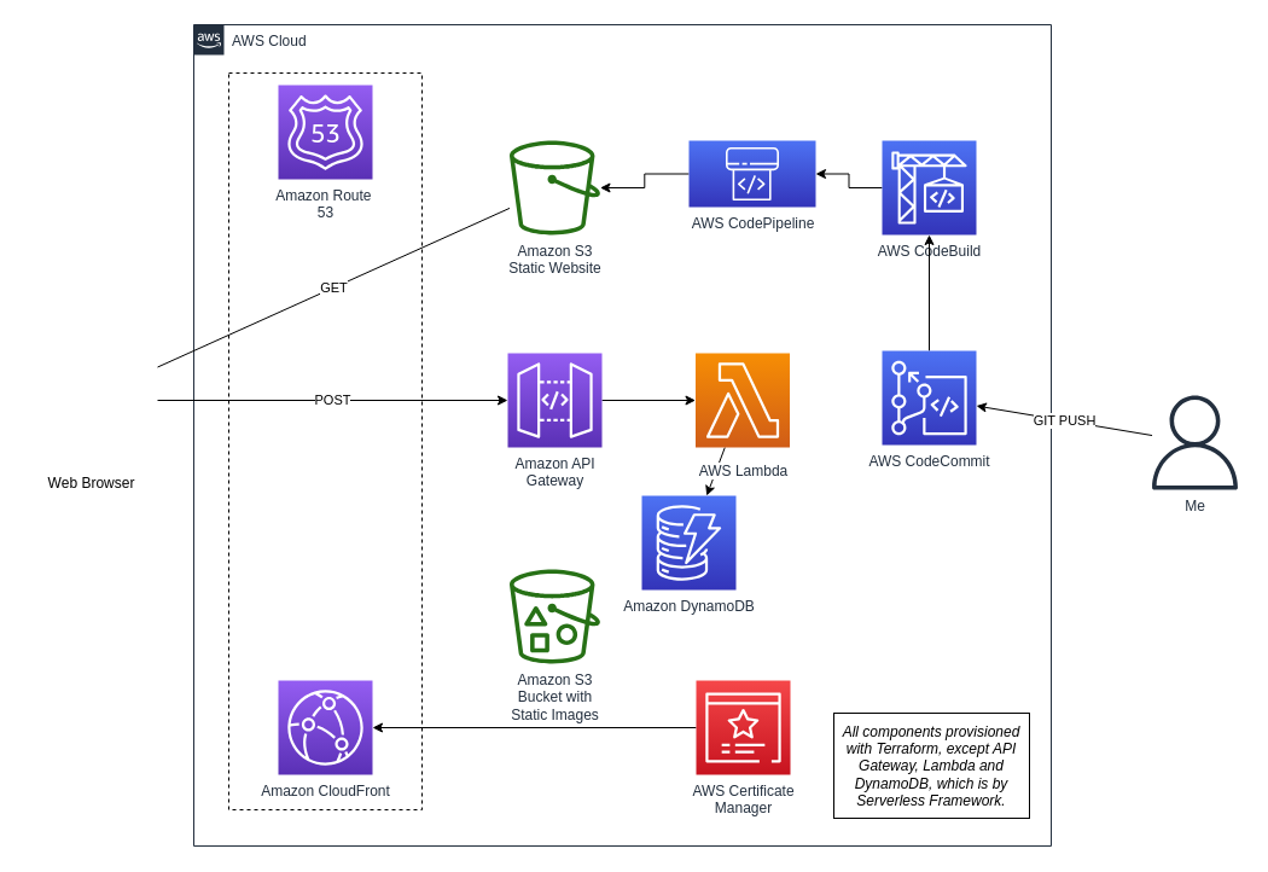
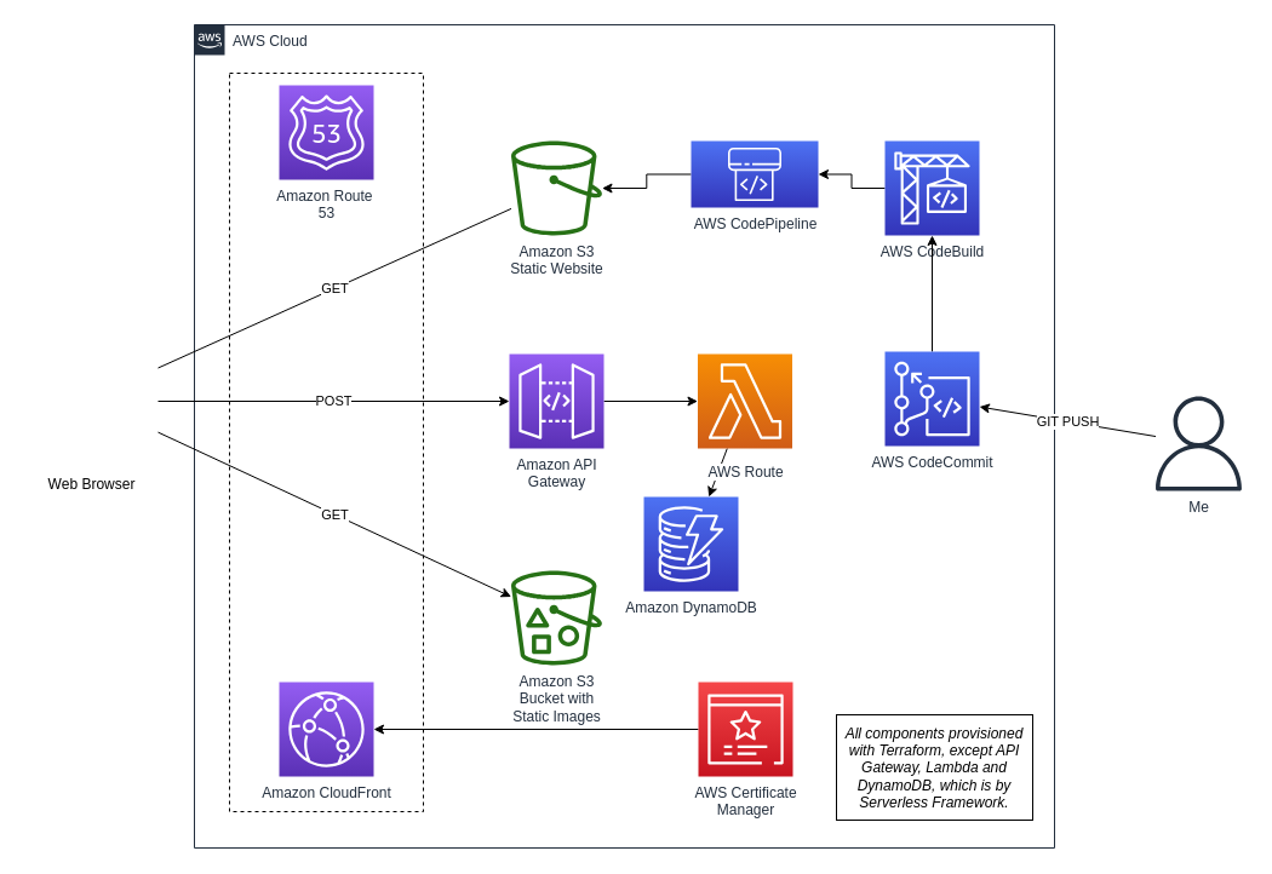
  <mxCell id="0" />
  <mxCell id="1" parent="0" />
  <mxCell id="2" value="AWS Cloud" style="points=[[0,0],[0.25,0],[0.5,0],[0.75,0],[1,0],[1,0.25],[1,0.5],[1,0.75],[1,1],[0.75,1],[0.5,1],[0.25,1],[0,1],[0,0.75],[0,0.5],[0,0.25]];outlineConnect=0;gradientColor=none;html=1;whiteSpace=wrap;fontSize=12;fontStyle=0;shape=mxgraph.aws4.group;grIcon=mxgraph.aws4.group_aws_cloud_alt;strokeColor=#232F3E;fillColor=none;verticalAlign=top;align=left;spacingLeft=30;fontColor=#232F3E;dashed=0;labelBackgroundColor=#ffffff;" vertex="1" parent="1"><mxGeometry x="160" y="20" width="710" height="680" as="geometry" /></mxCell>
  <mxCell id="3" style="edgeStyle=none;rounded=0;orthogonalLoop=1;jettySize=auto;html=1;labelBackgroundColor=#FFFFFF;" edge="1" parent="1" source="4" target="6"><mxGeometry relative="1" as="geometry" /></mxCell>
- <mxCell id="4" value="AWS Lambda" style="outlineConnect=0;fontColor=#232F3E;gradientColor=#F78E04;gradientDirection=north;fillColor=#D05C17;strokeColor=#ffffff;dashed=0;verticalLabelPosition=bottom;verticalAlign=top;align=center;html=1;fontSize=12;fontStyle=0;aspect=fixed;shape=mxgraph.aws4.resourceIcon;resIcon=mxgraph.aws4.lambda;labelBackgroundColor=#FFFFFF;spacingTop=6;" parent="1" vertex="1"><mxGeometry x="575.5" y="292" width="78" height="78" as="geometry" /></mxCell>
+ <mxCell id="4" value="AWS Route" style="outlineConnect=0;fontColor=#232F3E;gradientColor=#F78E04;gradientDirection=north;fillColor=#D05C17;strokeColor=#ffffff;dashed=0;verticalLabelPosition=bottom;verticalAlign=top;align=center;html=1;fontSize=12;fontStyle=0;aspect=fixed;shape=mxgraph.aws4.resourceIcon;resIcon=mxgraph.aws4.lambda;labelBackgroundColor=#FFFFFF;spacingTop=6;" parent="1" vertex="1"><mxGeometry x="575.5" y="292" width="78" height="78" as="geometry" /></mxCell>
  <mxCell id="5" value="" style="rounded=0;whiteSpace=wrap;html=1;labelBackgroundColor=none;fillColor=none;dashed=1;" parent="1" vertex="1"><mxGeometry x="189" y="60" width="160" height="610" as="geometry" /></mxCell>
  <mxCell id="6" value="Amazon DynamoDB" style="outlineConnect=0;fontColor=#232F3E;gradientColor=#4D72F3;gradientDirection=north;fillColor=#3334B9;strokeColor=#ffffff;dashed=0;verticalLabelPosition=bottom;verticalAlign=top;align=center;html=1;fontSize=12;fontStyle=0;aspect=fixed;shape=mxgraph.aws4.resourceIcon;resIcon=mxgraph.aws4.dynamodb;labelBackgroundColor=#FFFFFF;" vertex="1" parent="1"><mxGeometry x="531" y="410" width="78" height="78" as="geometry" /></mxCell>
  <mxCell id="7" style="edgeStyle=orthogonalEdgeStyle;rounded=0;orthogonalLoop=1;jettySize=auto;html=1;labelBackgroundColor=#FFFFFF;" edge="1" parent="1" source="8" target="18"><mxGeometry relative="1" as="geometry" /></mxCell>
  <mxCell id="8" value="AWS CodePipeline" style="outlineConnect=0;fontColor=#232F3E;gradientColor=#4D72F3;gradientDirection=north;fillColor=#3334B9;strokeColor=#ffffff;dashed=0;verticalLabelPosition=bottom;verticalAlign=top;align=center;html=1;fontSize=12;fontStyle=0;aspect=fixed;shape=mxgraph.aws4.resourceIcon;resIcon=mxgraph.aws4.codepipeline;labelBackgroundColor=#FFFFFF;" vertex="1" parent="1"><mxGeometry x="570" y="116" width="105" height="55" as="geometry" /></mxCell>
  <mxCell id="9" style="edgeStyle=orthogonalEdgeStyle;rounded=0;orthogonalLoop=1;jettySize=auto;html=1;labelBackgroundColor=#FFFFFF;" edge="1" parent="1" source="10" target="8"><mxGeometry relative="1" as="geometry" /></mxCell>
  <mxCell id="10" value="AWS CodeBuild" style="outlineConnect=0;fontColor=#232F3E;gradientColor=#4D72F3;gradientDirection=north;fillColor=#3334B9;strokeColor=#ffffff;dashed=0;verticalLabelPosition=bottom;verticalAlign=top;align=center;html=1;fontSize=12;fontStyle=0;aspect=fixed;shape=mxgraph.aws4.resourceIcon;resIcon=mxgraph.aws4.codebuild;labelBackgroundColor=#FFFFFF;" vertex="1" parent="1"><mxGeometry x="730" y="116" width="78" height="78" as="geometry" /></mxCell>
  <mxCell id="11" style="edgeStyle=none;rounded=0;orthogonalLoop=1;jettySize=auto;html=1;labelBackgroundColor=#FFFFFF;" edge="1" parent="1" source="12" target="4"><mxGeometry relative="1" as="geometry" /></mxCell>
  <mxCell id="12" value="Amazon API &lt;br&gt;Gateway" style="outlineConnect=0;fontColor=#232F3E;gradientColor=#945DF2;gradientDirection=north;fillColor=#5A30B5;strokeColor=#ffffff;dashed=0;verticalLabelPosition=bottom;verticalAlign=top;align=center;html=1;fontSize=12;fontStyle=0;aspect=fixed;shape=mxgraph.aws4.resourceIcon;resIcon=mxgraph.aws4.api_gateway;labelBackgroundColor=#FFFFFF;" vertex="1" parent="1"><mxGeometry x="420" y="292" width="78" height="78" as="geometry" /></mxCell>
  <mxCell id="13" style="edgeStyle=orthogonalEdgeStyle;rounded=0;orthogonalLoop=1;jettySize=auto;html=1;labelBackgroundColor=#FFFFFF;" edge="1" parent="1" source="14" target="10"><mxGeometry relative="1" as="geometry" /></mxCell>
  <mxCell id="14" value="AWS CodeCommit" style="outlineConnect=0;fontColor=#232F3E;gradientColor=#4D72F3;gradientDirection=north;fillColor=#3334B9;strokeColor=#ffffff;dashed=0;verticalLabelPosition=bottom;verticalAlign=top;align=center;html=1;fontSize=12;fontStyle=0;aspect=fixed;shape=mxgraph.aws4.resourceIcon;resIcon=mxgraph.aws4.codecommit;labelBackgroundColor=#FFFFFF;" vertex="1" parent="1"><mxGeometry x="730" y="290" width="78" height="78" as="geometry" /></mxCell>
  <mxCell id="15" value="Amazon CloudFront" style="outlineConnect=0;fontColor=#232F3E;gradientColor=#945DF2;gradientDirection=north;fillColor=#5A30B5;strokeColor=#ffffff;dashed=0;verticalLabelPosition=bottom;verticalAlign=top;align=center;html=1;fontSize=12;fontStyle=0;aspect=fixed;shape=mxgraph.aws4.resourceIcon;resIcon=mxgraph.aws4.cloudfront;labelBackgroundColor=#ffffff;" vertex="1" parent="1"><mxGeometry x="230" y="563" width="78" height="78" as="geometry" /></mxCell>
  <mxCell id="16" value="Amazon Route&amp;nbsp;&lt;br&gt;53" style="outlineConnect=0;fontColor=#232F3E;gradientColor=#945DF2;gradientDirection=north;fillColor=#5A30B5;strokeColor=#ffffff;dashed=0;verticalLabelPosition=bottom;verticalAlign=top;align=center;html=1;fontSize=12;fontStyle=0;aspect=fixed;shape=mxgraph.aws4.resourceIcon;resIcon=mxgraph.aws4.route_53;labelBackgroundColor=#FFFFFF;" vertex="1" parent="1"><mxGeometry x="230" y="70" width="78" height="78" as="geometry" /></mxCell>
  <mxCell id="17" value="Amazon S3 &lt;br&gt;Bucket with &lt;br&gt;Static Images" style="outlineConnect=0;fontColor=#232F3E;gradientColor=none;fillColor=#277116;strokeColor=none;dashed=0;verticalLabelPosition=bottom;verticalAlign=top;align=center;html=1;fontSize=12;fontStyle=0;aspect=fixed;pointerEvents=1;shape=mxgraph.aws4.bucket_with_objects;labelBackgroundColor=#FFFFFF;" vertex="1" parent="1"><mxGeometry x="421.5" y="471" width="75" height="78" as="geometry" /></mxCell>
  <mxCell id="18" value="Amazon S3&lt;br&gt;Static Website" style="outlineConnect=0;fontColor=#232F3E;gradientColor=none;fillColor=#277116;strokeColor=none;dashed=0;verticalLabelPosition=bottom;verticalAlign=top;align=center;html=1;fontSize=12;fontStyle=0;aspect=fixed;pointerEvents=1;shape=mxgraph.aws4.bucket;labelBackgroundColor=#FFFFFF;" vertex="1" parent="1"><mxGeometry x="421.5" y="116" width="75" height="78" as="geometry" /></mxCell>
  <mxCell id="19" style="edgeStyle=none;rounded=0;orthogonalLoop=1;jettySize=auto;html=1;labelBackgroundColor=#FFFFFF;" edge="1" parent="1" source="20" target="15"><mxGeometry relative="1" as="geometry" /></mxCell>
  <mxCell id="20" value="&lt;span style=&quot;&quot;&gt;AWS Certificate&lt;br&gt;Manager&lt;/span&gt;" style="outlineConnect=0;fontColor=#232F3E;gradientColor=#F54749;gradientDirection=north;fillColor=#C7131F;strokeColor=#ffffff;dashed=0;verticalLabelPosition=bottom;verticalAlign=top;align=center;html=1;fontSize=12;fontStyle=0;aspect=fixed;shape=mxgraph.aws4.resourceIcon;resIcon=mxgraph.aws4.certificate_manager_3;labelBackgroundColor=#FFFFFF;" vertex="1" parent="1"><mxGeometry x="576" y="563" width="78" height="78" as="geometry" /></mxCell>
+ <mxCell id="21" value="GET" style="edgeStyle=none;rounded=0;orthogonalLoop=1;jettySize=auto;html=1;labelBackgroundColor=#FFFFFF;" edge="1" parent="1" source="24" target="17"><mxGeometry relative="1" as="geometry" /></mxCell>
  <mxCell id="22" value="GET" style="edgeStyle=none;rounded=0;orthogonalLoop=1;jettySize=auto;html=1;exitX=1;exitY=0.25;exitDx=0;exitDy=0;labelBackgroundColor=#FFFFFF;endArrow=none;" edge="1" parent="1" source="24" target="18"><mxGeometry relative="1" as="geometry" /></mxCell>
  <mxCell id="23" value="POST" style="edgeStyle=none;rounded=0;orthogonalLoop=1;jettySize=auto;html=1;exitX=1;exitY=0.5;exitDx=0;exitDy=0;labelBackgroundColor=#FFFFFF;" edge="1" parent="1" source="24" target="12"><mxGeometry relative="1" as="geometry" /></mxCell>
  <mxCell id="24" value="Web Browser" style="shape=image;html=1;verticalAlign=top;verticalLabelPosition=bottom;labelBackgroundColor=#FFFFFF;imageAspect=0;aspect=fixed;image=https://cdn3.iconfinder.com/data/icons/streamline-icon-set-free-pack/48/Streamline-17-128.png;fillColor=none;" vertex="1" parent="1"><mxGeometry x="20" y="276" width="110" height="110" as="geometry" /></mxCell>
  <mxCell id="25" style="edgeStyle=none;rounded=0;orthogonalLoop=1;jettySize=auto;html=1;exitX=1;exitY=0.5;exitDx=0;exitDy=0;labelBackgroundColor=#FFFFFF;fontSize=20;" edge="1" parent="1"><mxGeometry relative="1" as="geometry"><mxPoint x="1020" y="165" as="sourcePoint" /><mxPoint x="1020" y="165" as="targetPoint" /></mxGeometry></mxCell>
  <mxCell id="26" value="GIT PUSH" style="edgeStyle=none;rounded=0;orthogonalLoop=1;jettySize=auto;html=1;labelBackgroundColor=#FFFFFF;" edge="1" parent="1" source="27" target="14"><mxGeometry relative="1" as="geometry" /></mxCell>
  <mxCell id="27" value="Me" style="outlineConnect=0;fontColor=#232F3E;gradientColor=none;fillColor=#232F3E;strokeColor=none;dashed=0;verticalLabelPosition=bottom;verticalAlign=top;align=center;html=1;fontSize=12;fontStyle=0;aspect=fixed;pointerEvents=1;shape=mxgraph.aws4.user;labelBackgroundColor=#ffffff;" vertex="1" parent="1"><mxGeometry x="950" y="327" width="78" height="78" as="geometry" /></mxCell>
  <mxCell id="28" value="All components provisioned with Terraform, except API Gateway, Lambda and DynamoDB, which is by Serverless Framework." style="text;html=1;strokeColor=#000000;fillColor=none;align=center;verticalAlign=middle;whiteSpace=wrap;rounded=0;labelBackgroundColor=#ffffff;fontStyle=2" vertex="1" parent="1"><mxGeometry x="690" y="590" width="162" height="87" as="geometry" /></mxCell>
